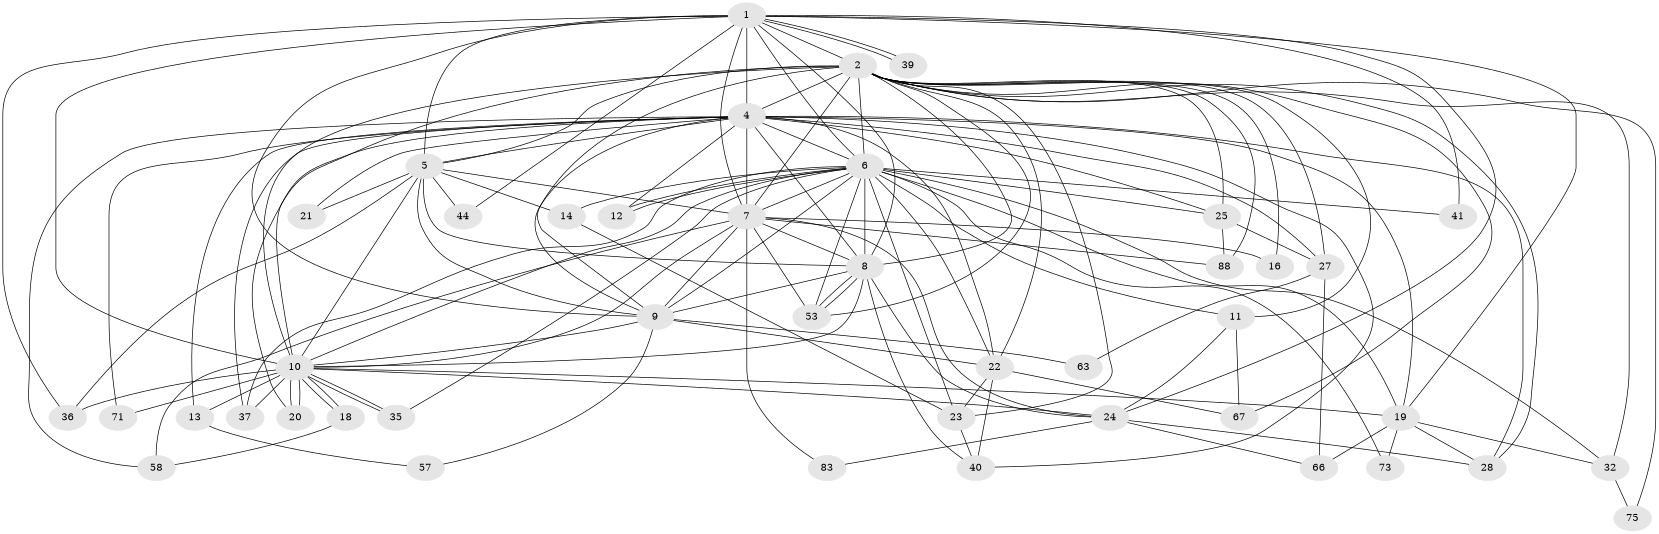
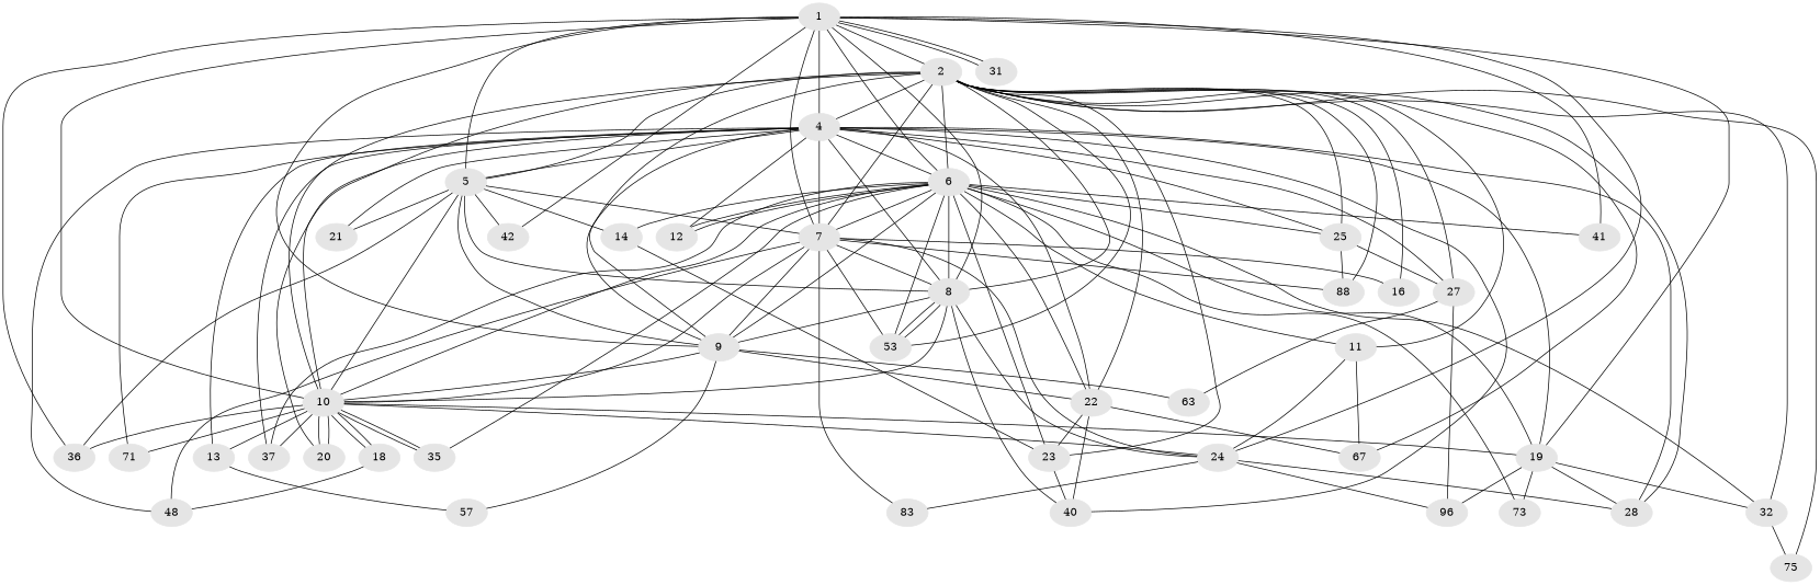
  graph {
    node [color=gray90 style=filled]
    1 [super="+78+76"]
    2 [super="+34+87+97+15+3"]
    4 [super="+45+59+43+58+72+29+77+17"]
    5 [super="+46+65"]
    6 [super="+62+42+38+95"]
    7
    8
    9
    10
    19
    24 [super="+68+84+51+50"]
-   31 [label=39]
+   31
    36 [super="+47+60"]
    41 [super="+81"]
-   44
+   44 [label=42]
    11
    16
    20 [super="+99"]
    22 [super="+39+69"]
    23 [super="+64"]
    25
    27
    28 [super="+86"]
    32 [super="+61"]
    53 [super="+103+80"]
    67
    75
    88 [super="+91"]
    12
    13
    21
    37 [super="+55"]
    40
-   48 [label=58]
+   48
    71
    14
    35
    73
    83
    57
    63
    18
-   66
+   66 [label=96]
    1 -- 2 [weight=2]
    1 -- 4 [weight=2]
    1 -- 5
    1 -- 6
    1 -- 7 [weight=2]
    1 -- 8
    1 -- 9
    1 -- 10 [weight=2]
    1 -- 19
    1 -- 24
    1 -- 31
    1 -- 31
    1 -- 36
    1 -- 41
    1 -- 44
    2 -- 4 [weight=3]
    2 -- 5 [weight=3]
    2 -- 6 [weight=5]
    2 -- 7 [weight=3]
    2 -- 8 [weight=2]
    2 -- 9 [weight=2]
    2 -- 10 [weight=7]
    2 -- 11
    2 -- 16
    2 -- 20
    2 -- 22 [weight=2]
    2 -- 23
    2 -- 25
    2 -- 27
    2 -- 28
    2 -- 32
    2 -- 53
    2 -- 67
    2 -- 75
    2 -- 88
    4 -- 5 [weight=2]
    4 -- 6 [weight=3]
    4 -- 7
    4 -- 8 [weight=3]
    4 -- 9 [weight=2]
    4 -- 10 [weight=2]
    4 -- 19
    4 -- 22
    4 -- 25
    4 -- 27
    4 -- 28
    4 -- 12
    4 -- 13 [weight=2]
    4 -- 21
    4 -- 37
    4 -- 40
    4 -- 48
    4 -- 71
    5 -- 7
    5 -- 8
    5 -- 9
    5 -- 10 [weight=2]
    5 -- 36 [weight=3]
    5 -- 44
    5 -- 21
    5 -- 14
    6 -- 7
    6 -- 8 [weight=2]
    6 -- 9
    6 -- 10 [weight=2]
    6 -- 19
    6 -- 41 [weight=2]
    6 -- 11
    6 -- 22
    6 -- 23
    6 -- 25
    6 -- 32
    6 -- 53
    6 -- 12
    6 -- 12
    6 -- 37
    6 -- 14 [weight=2]
    6 -- 35
    6 -- 73
    7 -- 8
    7 -- 9
    7 -- 10
    7 -- 24
    7 -- 16
    7 -- 53
    7 -- 88
    7 -- 48
    7 -- 83
    8 -- 9
    8 -- 10
    8 -- 24
    8 -- 53
    8 -- 53
    8 -- 40
    9 -- 10
    9 -- 22 [weight=3]
    9 -- 57
    9 -- 63
    10 -- 19
    10 -- 24
    10 -- 36
    10 -- 20
    10 -- 20
    10 -- 13
    10 -- 37
    10 -- 71
    10 -- 35
    10 -- 35
    10 -- 18
    10 -- 18
    19 -- 28
    19 -- 32
    19 -- 73
    19 -- 66
    24 -- 28
    24 -- 83
    24 -- 66
    11 -- 24
    11 -- 67
    22 -- 23
    22 -- 67
    22 -- 40
    23 -- 40
    25 -- 27
    25 -- 88
    27 -- 63
    27 -- 66
    32 -- 75
    13 -- 57
    14 -- 23
    18 -- 48
  }
